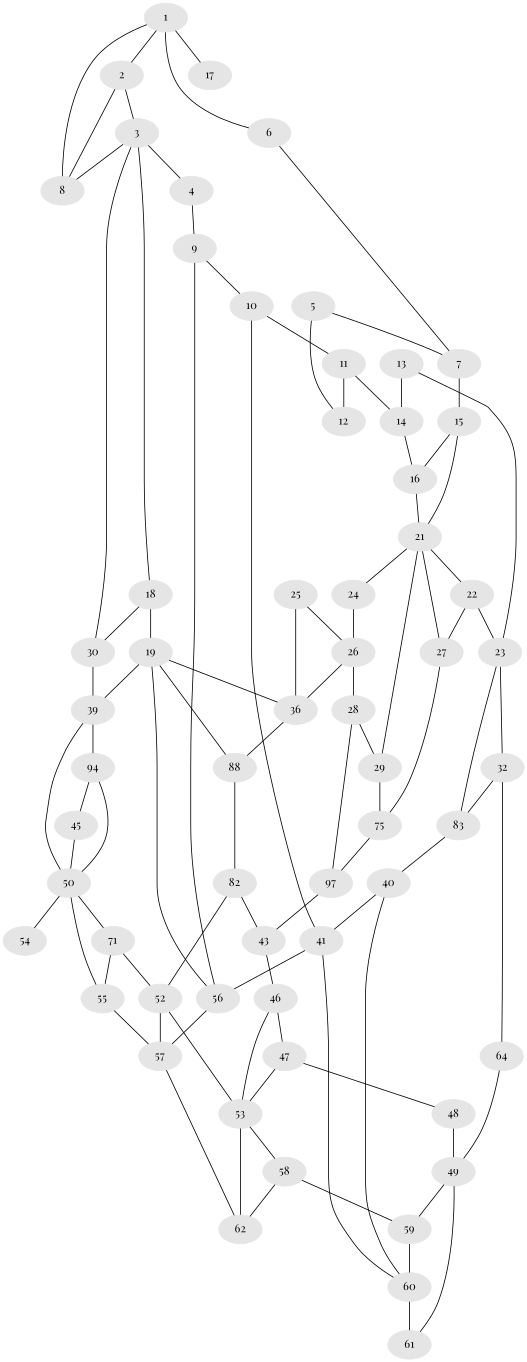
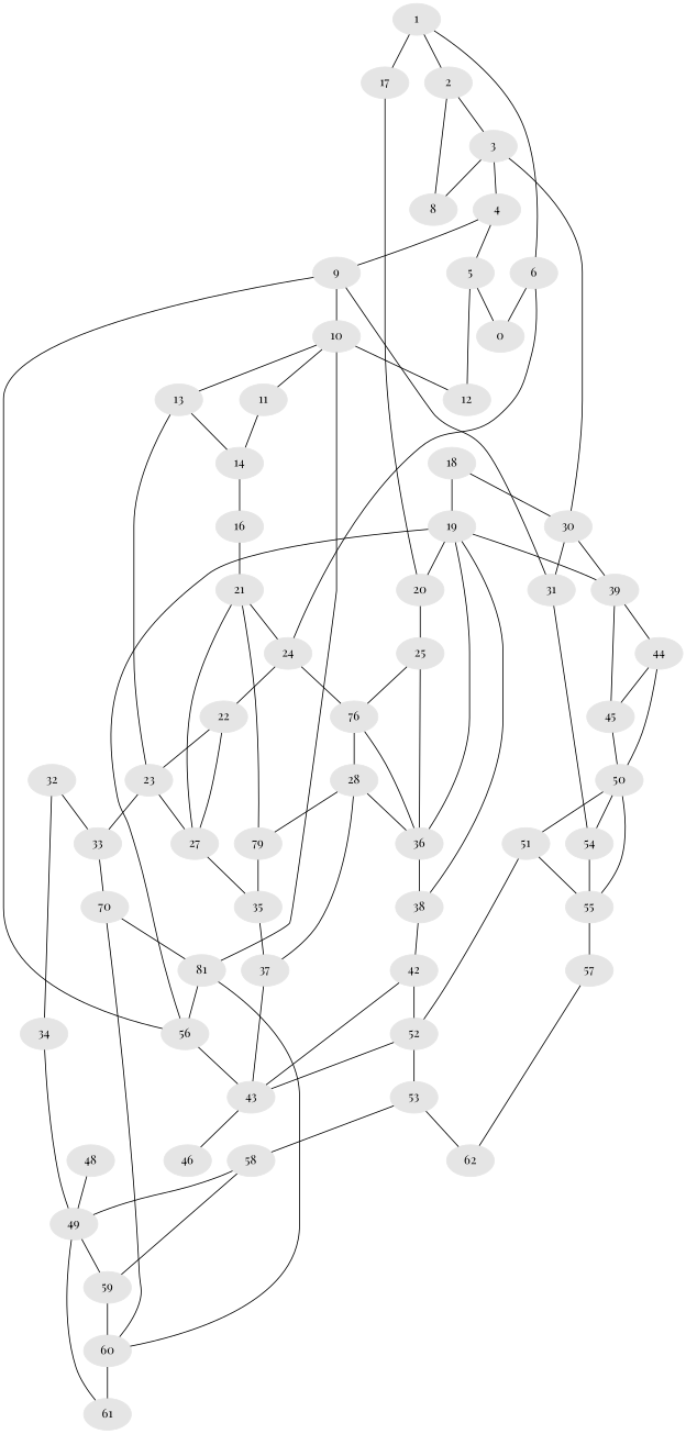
  graph {
    fontname="Playfair Display"
    node [color=gray90 fontname="Playfair Display" style=filled]
    edge [fontname="Playfair Display" weight=1.0]
    1
    2
    6
    8
    17
    3
-   7
+   7 [label=0]
    24
+   20
    4
    18
    30
    5
    9
    19
+   31
    39
    12
    10
    56
-   15
-   26
+   26 [label=76]
    16
    21
    11
    13
-   41
+   41 [label=81]
    54
    57
    14
    23
    60
    32
-   33 [label=83]
+   33
    22
    27
-   29
+   29 [label=79]
    25
    36
-   38 [label=88]
-   42 [label=82]
-   44 [label=94]
+   38
+   42
+   44
    45
-   35 [label=75]
-   34 [label=64]
-   40
+   35
+   34
+   40 [label=70]
    28
-   37 [label=97]
+   37
    49
    43
    55
    59
    61
    46
    52
    50
    53
-   47
-   51 [label=71]
+   51
    48
    58
    62
    1 -- 2
    1 -- 6
-   1 -- 8
    1 -- 17 [weight=2.0]
    2 -- 8
    2 -- 3
    6 -- 7
+   6 -- 24
+   17 -- 20
    3 -- 8
    3 -- 4
-   3 -- 18
    3 -- 30
-   7 -- 15
    24 -- 26 [weight=2.0]
+   20 -- 25
+   4 -- 5
    4 -- 9
    18 -- 30
    18 -- 19
+   30 -- 31 [weight=2.0]
    30 -- 39 [weight=2.0]
    5 -- 7
    5 -- 12
+   9 -- 31
    9 -- 10
    9 -- 56
+   19 -- 20
    19 -- 39
    19 -- 56
    19 -- 36
    19 -- 38
+   31 -- 54
    39 -- 44
-   39 -- 50
+   39 -- 45
    10 -- 11
+   10 -- 13
    10 -- 41
-   56 -- 57
-   15 -- 16
-   15 -- 21
+   56 -- 43
    26 -- 36
    26 -- 28 [weight=2.0]
    16 -- 21
    21 -- 24
-   21 -- 22
+   24 -- 22
    21 -- 27
    21 -- 29
-   11 -- 12 [weight=2.0]
+   10 -- 12 [weight=2.0]
    11 -- 14
    13 -- 14
    13 -- 23 [weight=2.0]
    41 -- 56
    41 -- 60
+   54 -- 55
    57 -- 62
    14 -- 16
-   23 -- 32
+   23 -- 27
    23 -- 33
    60 -- 61 [weight=2.0]
    32 -- 33
    32 -- 34 [weight=2.0]
    33 -- 40
    22 -- 23 [weight=2.0]
    22 -- 27
    27 -- 35
    29 -- 35
    25 -- 26
    25 -- 36
    36 -- 38
    38 -- 42
    42 -- 43
    42 -- 52
    44 -- 45
    44 -- 50
    45 -- 50
    35 -- 37
    34 -- 49 [weight=2.0]
    40 -- 41
    40 -- 60
    28 -- 29
+   28 -- 36
    28 -- 37
    37 -- 43
    49 -- 59
    49 -- 61
    43 -- 46
    55 -- 57 [weight=2.0]
    59 -- 60 [weight=2.0]
-   46 -- 53
-   46 -- 47
-   52 -- 57
+   52 -- 43
    52 -- 53 [weight=2.0]
    50 -- 54
    50 -- 55 [weight=2.0]
    50 -- 51
    53 -- 58
    53 -- 62
-   47 -- 53
-   47 -- 48
    51 -- 55
    51 -- 52
    48 -- 49 [weight=2.0]
    58 -- 59 [weight=2.0]
-   58 -- 62
+   58 -- 49
  }
